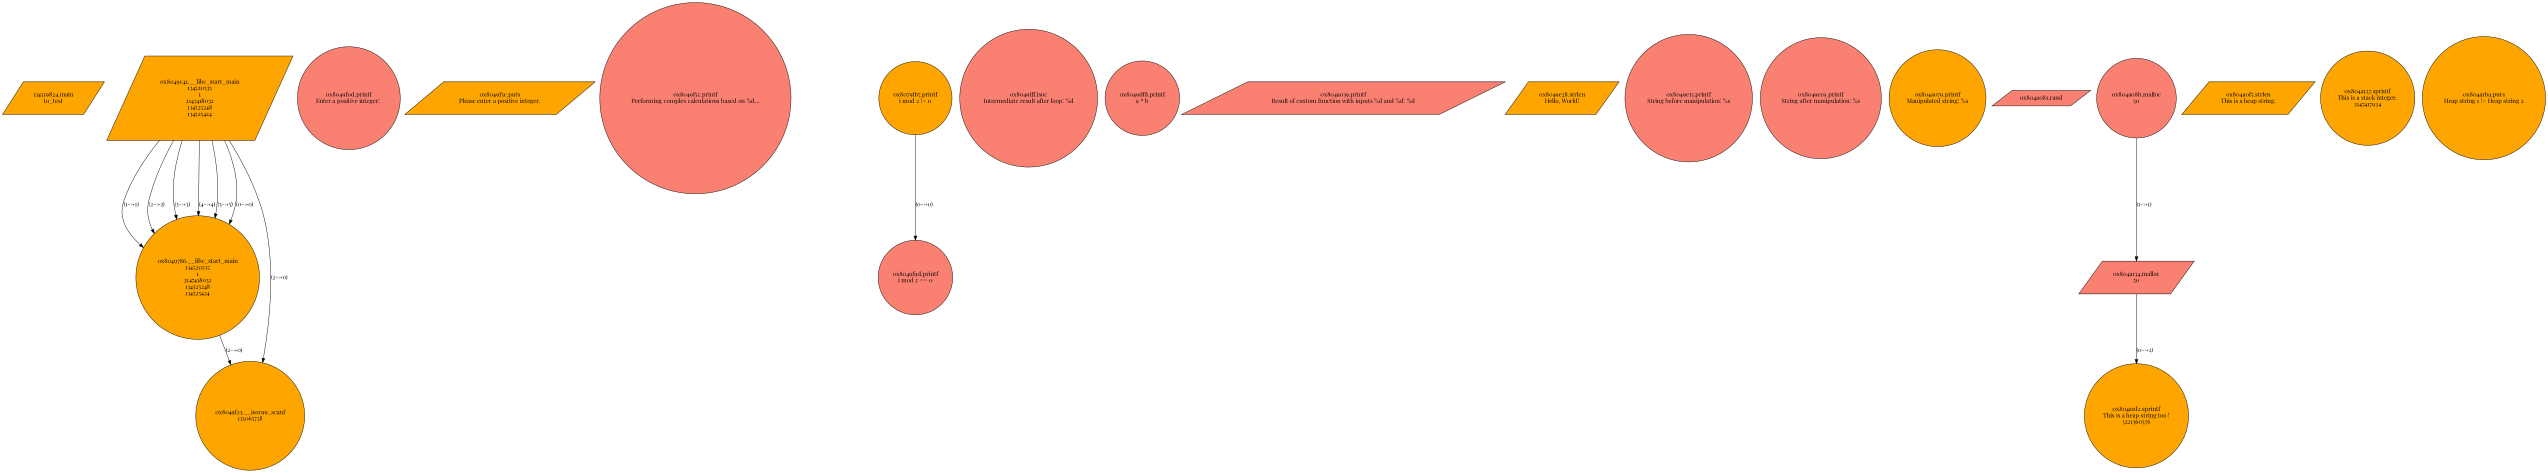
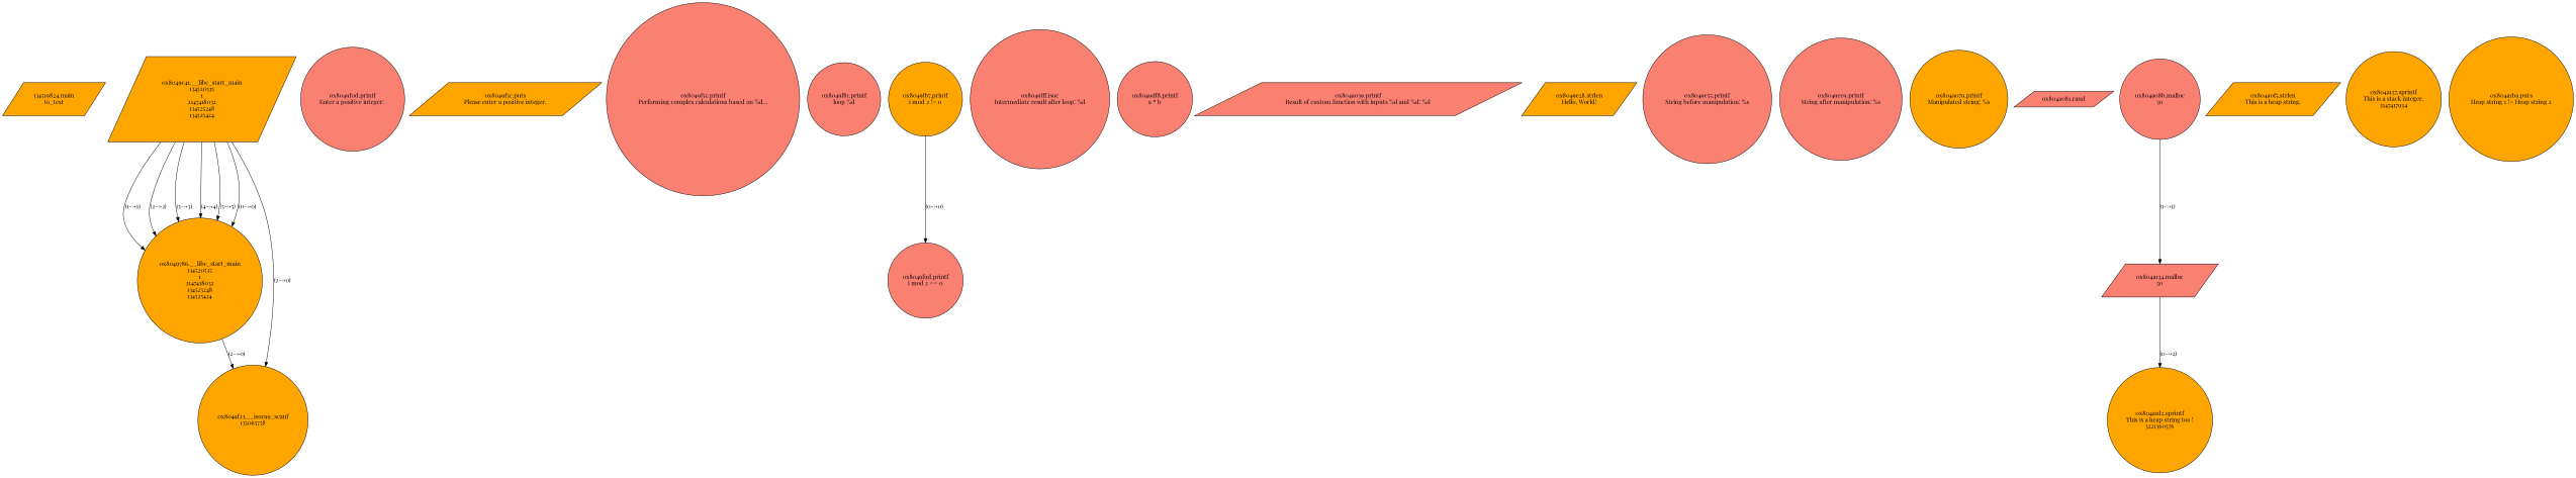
  digraph {
    fontname="Playfair Display"
    node [fillcolor=orange fontname="Playfair Display" shape=circle style=filled]
    edge [fontname="Playfair Display"]
    n1 [label="134519824.main\nto_test" shape=parallelogram]
    n2 [label="0x8049c41.__libc_start_main\n134520535\n1\n2147418032\n134525248\n134525424" shape=parallelogram]
    n3 [label="0x8049786.__libc_start_main\n134520535\n1\n2147418032\n134525248\n134525424"]
    n4 [label="0x8049f23.__isoc99_scanf\n135065758"]
    n5 [fillcolor=salmon label="0x8049f0d.printf\nEnter a positive integer: "]
    n6 [label="0x8049f3c.puts\nPlease enter a positive integer." shape=parallelogram]
    n7 [fillcolor=salmon label="0x8049f5c.printf\nPerforming complex calculations based on %d...\n"]
-   n9 [label="0x8079fb7.printf\ni mod 2 != 0"]
+   n8 [fillcolor=salmon label="0x8049f81.printf\nloop %d"]
+   n9 [label="0x8049fb7.printf\ni mod 2 != 0"]
    n10 [fillcolor=salmon label="0x8049f9d.printf\ni mod 2 == 0"]
    n11 [fillcolor=salmon label="0x8049fff.isoc\nIntermediate result after loop: %d\n"]
    n12 [fillcolor=salmon label="0x8049df8.printf\na * b"]
    n13 [fillcolor=salmon label="0x804a039.printf\nResult of custom function with inputs %d and %d: %d\n" shape=parallelogram]
    n14 [label="0x8049e28.strlen\nHello, World!" shape=parallelogram]
-   n15 [fillcolor=salmon label="0x8049e15.printf\nString before manipulation: %s\n"]
+   n15 [fillcolor=salmon label="0x8049e55.printf\nString before manipulation: %s\n"]
    n16 [fillcolor=salmon label="0x8049ec9.printf\nString after manipulation: %s\n"]
    n17 [label="0x804a079.printf\nManipulated string: %s\n"]
    n18 [fillcolor=salmon label="0x804a081.rand\n" shape=parallelogram]
    n19 [fillcolor=salmon label="0x804a08b.malloc\n50"]
    n20 [fillcolor=salmon label="0x804a134.malloc\n50" shape=parallelogram]
    n21 [label="0x804a1d2.sprintf\nThis is a heap string too !\n3221360576"]
    n22 [label="0x804a0f5.strlen\nThis is a heap string." shape=parallelogram]
    n23 [label="0x804a127.sprintf\nThis is a stack integer.\n2147417924"]
    n24 [label="0x804a1ba.puts\nHeap string 1 != Heap string 2"]
    n2 -> n3 [label="(1-->1)"]
    n2 -> n3 [label="(2-->2)"]
    n2 -> n3 [label="(3-->3)"]
    n2 -> n3 [label="(4-->4)"]
    n2 -> n3 [label="(5-->5)"]
    n2 -> n3 [label="(0-->0)"]
    n2 -> n4 [label="(2-->0)"]
    n3 -> n4 [label="(2-->0)"]
    n9 -> n10 [label="(0-->0)"]
    n19 -> n20 [label="(1-->1)"]
    n20 -> n21 [label="(0-->2)"]
  }
